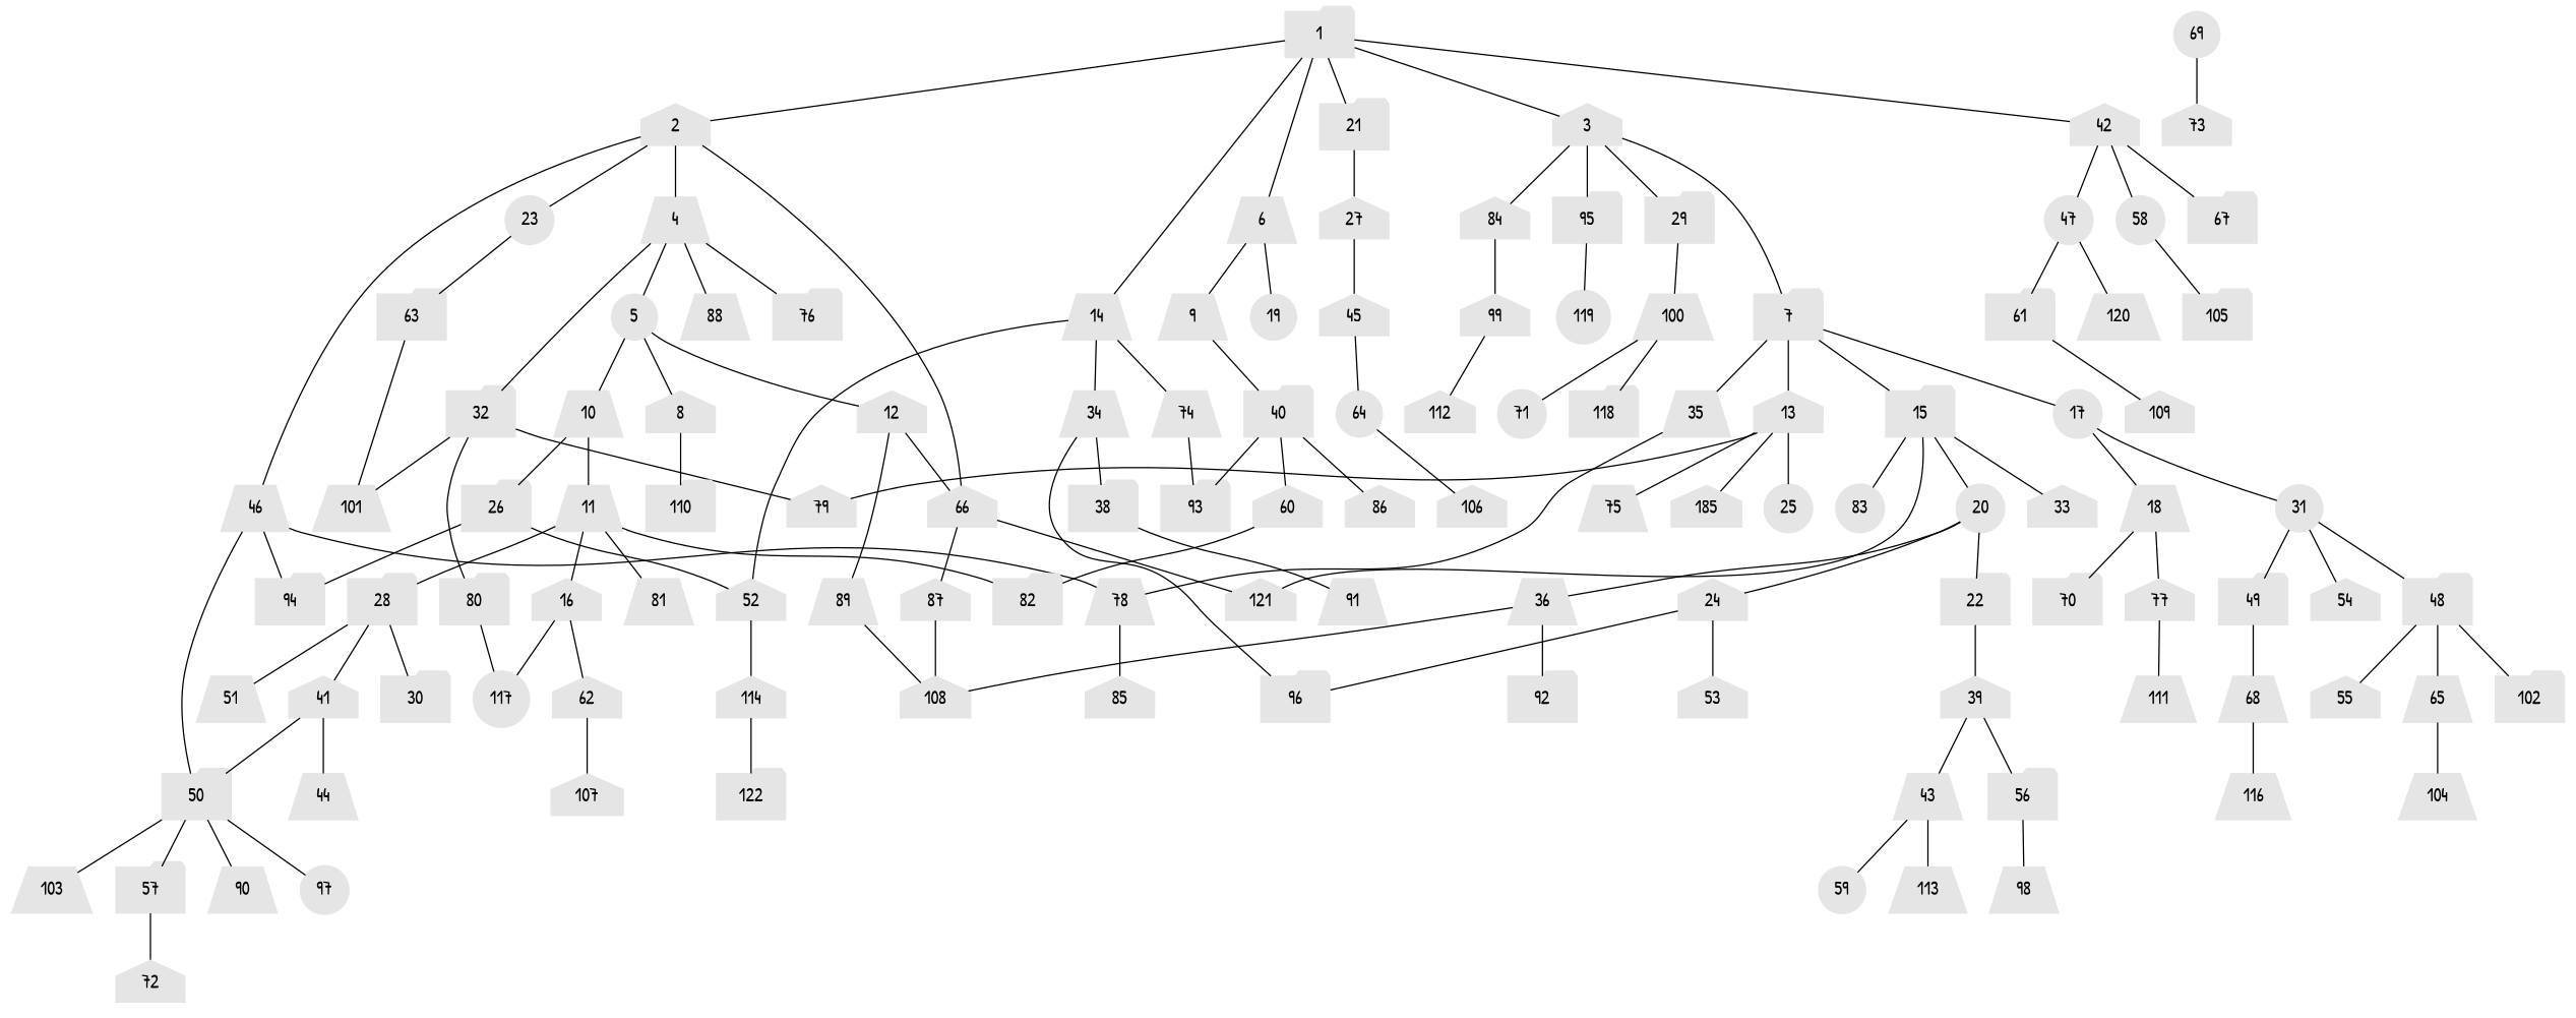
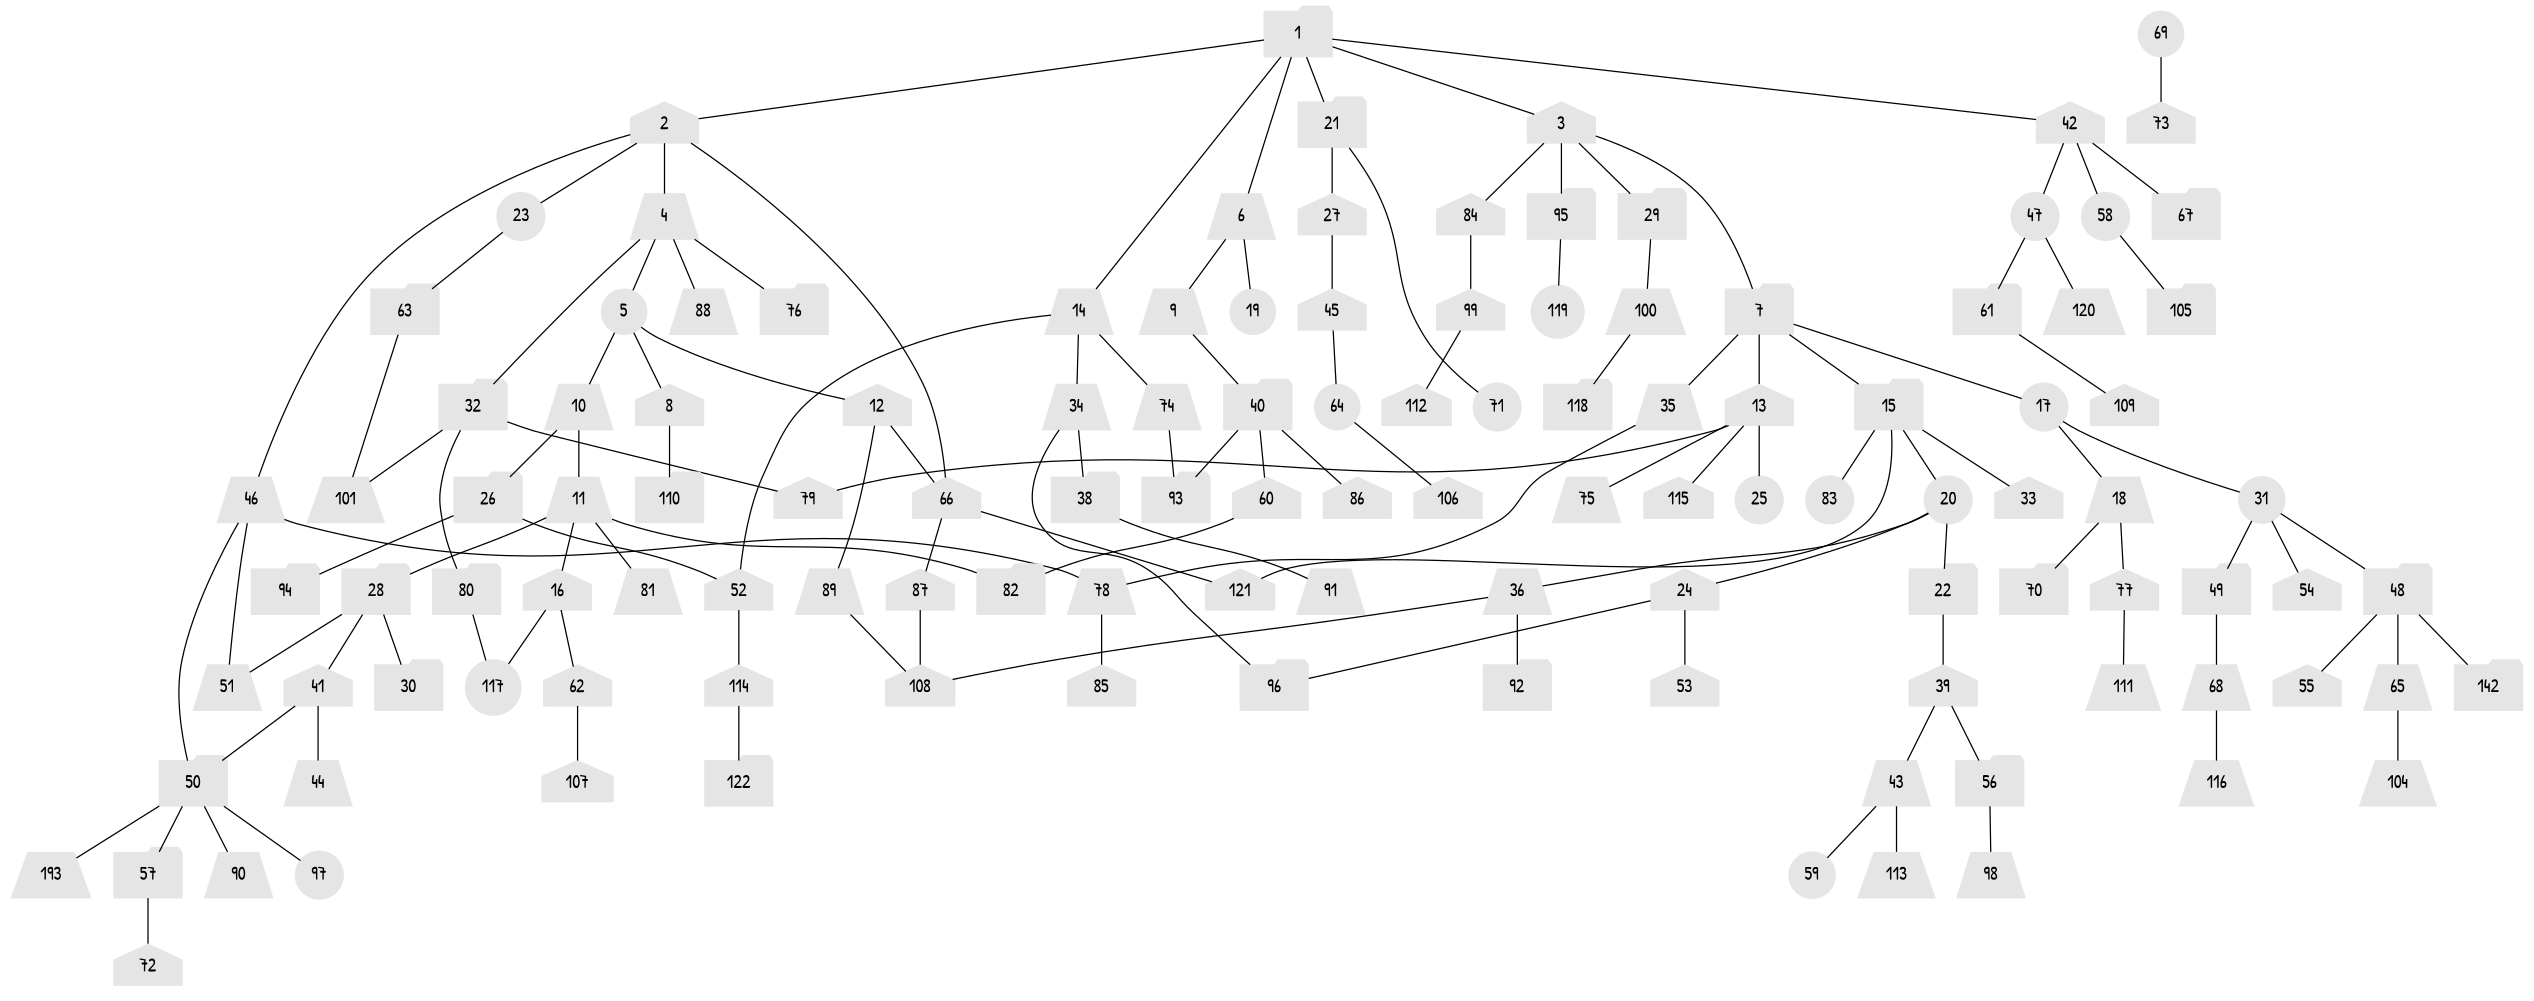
  graph {
    fontname="Patrick Hand"
    node [color=gray90 fontname="Patrick Hand" shape=house style=filled]
    edge [fontname="Patrick Hand"]
    1 [shape=folder]
    2
    3
    6 [shape=trapezium]
    14 [shape=trapezium]
    21 [shape=folder]
    42
    4 [shape=trapezium]
    23 [shape=circle]
    46 [shape=trapezium]
    66
    7 [shape=folder]
    29 [shape=folder]
    84
    95 [shape=folder]
    9 [shape=trapezium]
    19 [shape=circle]
    34 [shape=trapezium]
    52
    74 [shape=trapezium]
    27
    71 [shape=circle]
    47 [shape=circle]
    58 [shape=circle]
    67 [shape=folder]
    5 [shape=circle]
    32 [shape=folder]
    76 [shape=folder]
    88 [shape=trapezium]
    63 [shape=folder]
    51 [shape=trapezium]
    78 [shape=trapezium]
    50 [shape=folder]
    121
    87
    13
    15 [shape=folder]
    17 [shape=circle]
    35 [shape=trapezium]
    100 [shape=trapezium]
    99
    119 [shape=circle]
    8
    10 [shape=trapezium]
    12
    79
    80 [shape=folder]
    101 [shape=trapezium]
    110 [shape=folder]
    11 [shape=trapezium]
    26 [shape=folder]
    89 [shape=trapezium]
    40 [shape=folder]
    25 [shape=circle]
    75 [shape=trapezium]
-   115 [label=185]
+   115
    20 [shape=circle]
    33
    83 [shape=circle]
    18 [shape=trapezium]
    31 [shape=circle]
    60
    86
    93 [shape=folder]
    16
    28 [shape=folder]
    81 [shape=trapezium]
    82 [shape=folder]
    94 [shape=folder]
    62
    117 [shape=circle]
    30 [shape=folder]
    41
    108
    96 [shape=folder]
    38 [shape=folder]
    114
    22 [shape=folder]
    24
    36 [shape=trapezium]
    107
    70 [shape=folder]
    77
    48 [shape=folder]
    49 [shape=folder]
    54
    111 [shape=trapezium]
    39
    53
    92 [shape=folder]
    45
    43 [shape=trapezium]
    56 [shape=folder]
    64 [shape=circle]
    44 [shape=trapezium]
    118 [shape=folder]
    55
    65 [shape=trapezium]
-   102 [shape=folder]
+   102 [shape=folder label=142]
    68 [shape=trapezium]
    91 [shape=trapezium]
    85
    69 [shape=circle]
    73
    59 [shape=circle]
    113 [shape=trapezium]
    98 [shape=trapezium]
    57 [shape=folder]
    90 [shape=trapezium]
    97 [shape=circle]
-   103 [shape=trapezium]
+   103 [shape=trapezium label=193]
    61 [shape=folder]
    120 [shape=trapezium]
    105 [shape=folder]
    106
    109
    104 [shape=trapezium]
    116 [shape=trapezium]
    72
    122 [shape=folder]
    112
    1 -- 2
    1 -- 3
    1 -- 6
    1 -- 14
    1 -- 21
    1 -- 42
    2 -- 4
    2 -- 23
    2 -- 46
    2 -- 66
    3 -- 7
    3 -- 29
    3 -- 84
    3 -- 95
    6 -- 9
    6 -- 19
    14 -- 34
    14 -- 52
    14 -- 74
    21 -- 27
-   100 -- 71
+   21 -- 71
    42 -- 47
    42 -- 58
    42 -- 67
    4 -- 5
    4 -- 32
    4 -- 76
    4 -- 88
    23 -- 63
-   46 -- 94
+   46 -- 51
    46 -- 78
    46 -- 50
    66 -- 121
    66 -- 87
    7 -- 13
    7 -- 15
    7 -- 17
    7 -- 35
    29 -- 100
    84 -- 99
    95 -- 119
    9 -- 40
    34 -- 96
    34 -- 38
    52 -- 114
    74 -- 93
    27 -- 45
    47 -- 61
    47 -- 120
    58 -- 105
    5 -- 8
    5 -- 10
    5 -- 12
    32 -- 79
    32 -- 80
    32 -- 101
    63 -- 101
    78 -- 85
    50 -- 57
    50 -- 90
    50 -- 97
    50 -- 103
    87 -- 108
    13 -- 79
    13 -- 25
    13 -- 75
    13 -- 115
    15 -- 121
    15 -- 20
    15 -- 33
    15 -- 83
    17 -- 18
    17 -- 31
    35 -- 78
    100 -- 118
    99 -- 112
    8 -- 110
    10 -- 11
    10 -- 26
    12 -- 66
    12 -- 89
    80 -- 117
    11 -- 16
    11 -- 28
    11 -- 81
    11 -- 82
    26 -- 52
    26 -- 94
    89 -- 108
    40 -- 60
    40 -- 86
    40 -- 93
    20 -- 22
    20 -- 24
    20 -- 36
    18 -- 70
    18 -- 77
    31 -- 48
    31 -- 49
    31 -- 54
    60 -- 82
    16 -- 62
    16 -- 117
    28 -- 51
    28 -- 30
    28 -- 41
    62 -- 107
    41 -- 50
    41 -- 44
    38 -- 91
    114 -- 122
    22 -- 39
    24 -- 96
    24 -- 53
    36 -- 108
    36 -- 92
    77 -- 111
    48 -- 55
    48 -- 65
    48 -- 102
    49 -- 68
    39 -- 43
    39 -- 56
    45 -- 64
    43 -- 59
    43 -- 113
    56 -- 98
    64 -- 106
    65 -- 104
    68 -- 116
    69 -- 73
    57 -- 72
    61 -- 109
  }
